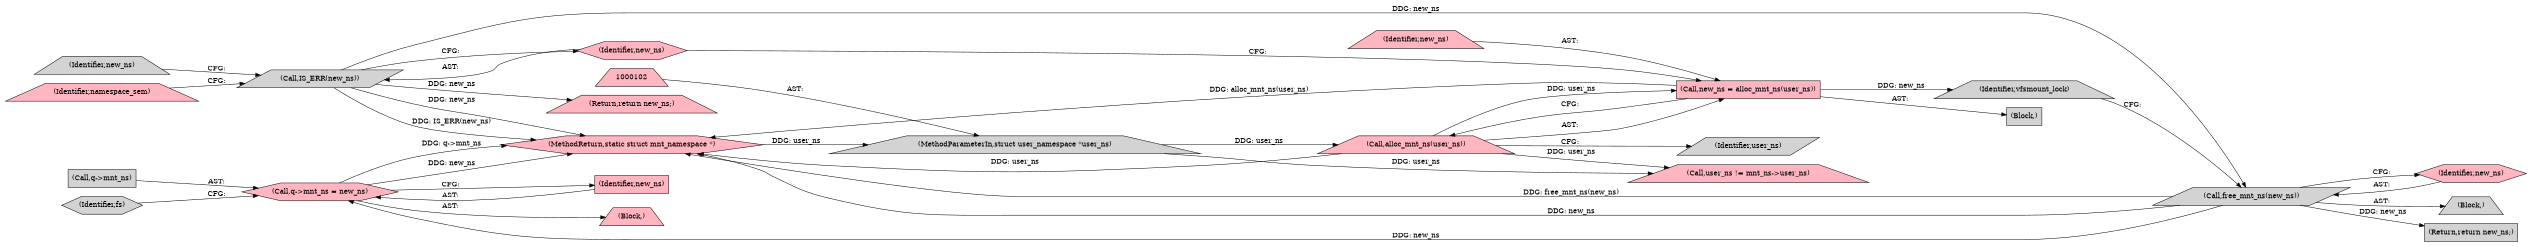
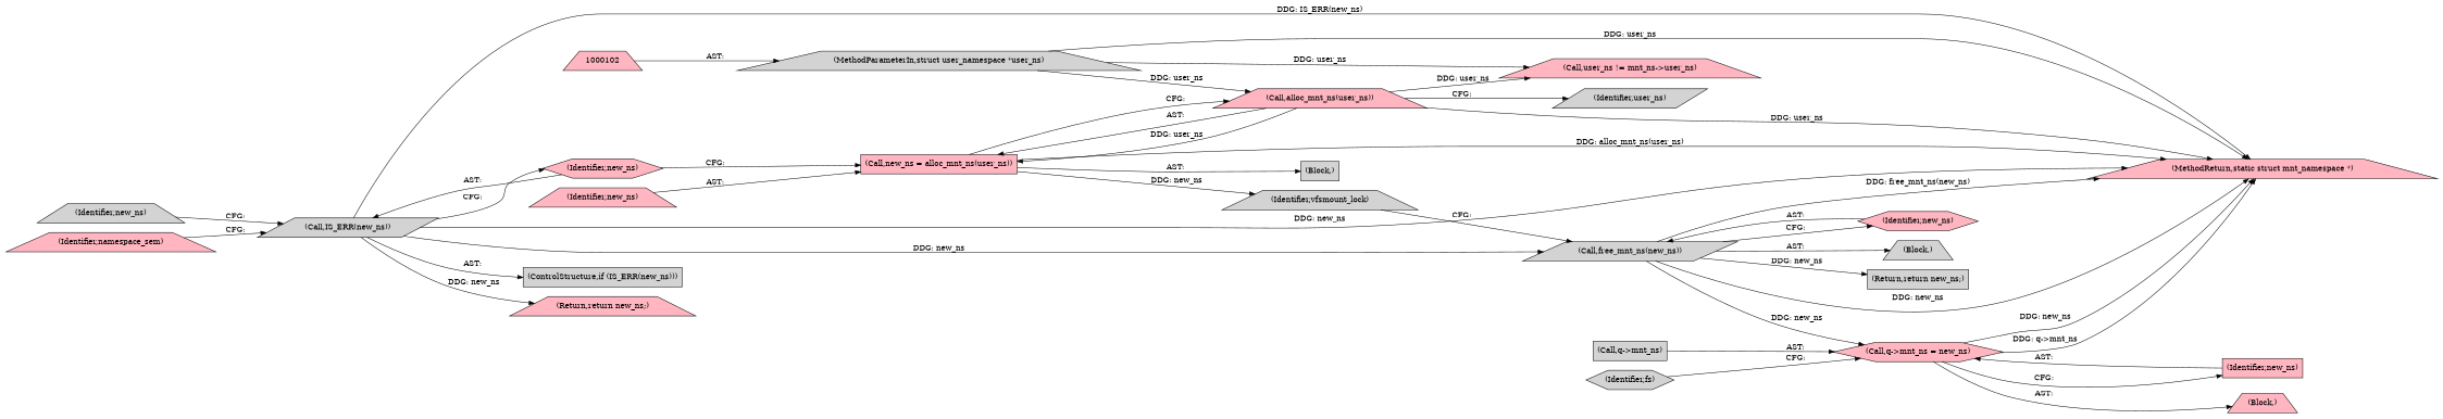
  digraph {
    rankdir=LR
    node [fillcolor=lightpink shape=trapezium style=filled]
    n1 [label="(Call,q->mnt_ns = new_ns)" shape=hexagon]
    n2 [label="(Identifier,new_ns)" shape=box]
-   n3 [label="(MethodReturn,static struct mnt_namespace *)" shape=hexagon]
+   n3 [label="(MethodReturn,static struct mnt_namespace *)"]
    n4 [label="(Block,)"]
    n5 [fillcolor=lightgrey label="(Call,free_mnt_ns(new_ns))" shape=parallelogram]
    n6 [label="(Identifier,new_ns)" shape=hexagon]
    n7 [fillcolor=lightgrey label="(Block,)"]
    n8 [fillcolor=lightgrey label="(Return,return new_ns;)" shape=box]
    n9 [fillcolor=lightgrey label="(Call,IS_ERR(new_ns))" shape=parallelogram]
    n10 [label="(Identifier,new_ns)" shape=hexagon]
+   n11 [fillcolor=lightgrey label="(ControlStructure,if (IS_ERR(new_ns)))" shape=box]
    n12 [label="(Return,return new_ns;)"]
    n13 [label="(Call,new_ns = alloc_mnt_ns(user_ns))" shape=box]
    n14 [label="(Call,alloc_mnt_ns(user_ns))"]
    n15 [fillcolor=lightgrey label="(Block,)" shape=box]
    n16 [fillcolor=lightgrey label="(Identifier,vfsmount_lock)"]
    n17 [fillcolor=lightgrey label="(Identifier,user_ns)" shape=parallelogram]
    n18 [label="(Call,user_ns != mnt_ns->user_ns)"]
    n19 [fillcolor=lightgrey label="(MethodParameterIn,struct user_namespace *user_ns)"]
    1000102
    n21 [label="(Identifier,new_ns)"]
    n22 [fillcolor=lightgrey label="(Call,q->mnt_ns)" shape=box]
    n23 [fillcolor=lightgrey label="(Identifier,fs)" shape=hexagon]
    n24 [fillcolor=lightgrey label="(Identifier,new_ns)"]
    n25 [label="(Identifier,namespace_sem)"]
    n1 -> n2 [label="CFG: "]
    n1 -> n3 [label="DDG: new_ns"]
    n1 -> n3 [label="DDG: q->mnt_ns"]
    n1 -> n4 [label="AST: "]
    n2 -> n1 [label="AST: "]
    n5 -> n1 [label="DDG: new_ns"]
    n5 -> n3 [label="DDG: free_mnt_ns(new_ns)"]
    n5 -> n3 [label="DDG: new_ns"]
    n5 -> n6 [label="CFG: "]
    n5 -> n7 [label="AST: "]
    n5 -> n8 [label="DDG: new_ns"]
    n6 -> n5 [label="AST: "]
    n9 -> n3 [label="DDG: IS_ERR(new_ns)"]
    n9 -> n3 [label="DDG: new_ns"]
    n9 -> n5 [label="DDG: new_ns"]
    n9 -> n10 [label="CFG: "]
+   n9 -> n11 [label="AST: "]
    n9 -> n12 [label="DDG: new_ns"]
    n10 -> n9 [label="AST: "]
    n10 -> n13 [label="CFG: "]
    n13 -> n3 [label="DDG: alloc_mnt_ns(user_ns)"]
    n13 -> n14 [label="CFG: "]
    n13 -> n15 [label="AST: "]
    n13 -> n16 [label="DDG: new_ns"]
    n14 -> n3 [label="DDG: user_ns"]
    n14 -> n13 [label="AST: "]
    n14 -> n13 [label="DDG: user_ns"]
    n14 -> n17 [label="CFG: "]
    n14 -> n18 [label="DDG: user_ns"]
    n16 -> n5 [label="CFG: "]
-   n3 -> n19 [label="DDG: user_ns"]
+   n19 -> n3 [label="DDG: user_ns"]
    n19 -> n14 [label="DDG: user_ns"]
    n19 -> n18 [label="DDG: user_ns"]
    1000102 -> n19 [label="AST: "]
    n21 -> n13 [label="AST: "]
    n22 -> n1 [label="AST: "]
    n23 -> n1 [label="CFG: "]
    n24 -> n9 [label="CFG: "]
    n25 -> n9 [label="CFG: "]
  }
